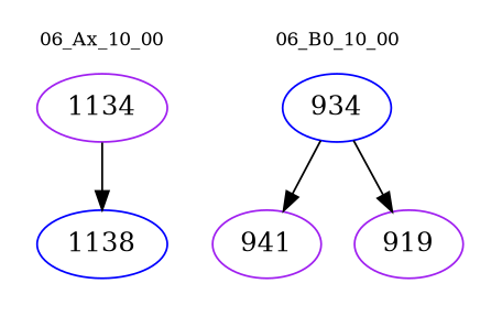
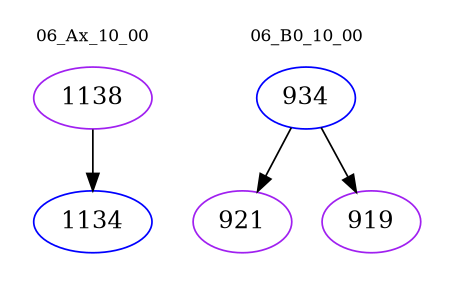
  digraph {
    node [color=blue]
    edge [color=black]
-   n1 [label=1138]
-   n2 [color=purple label=1134]
-   n3 [color=purple label=941]
+   n1 [color=purple label=1138]
+   n2 [label=1134]
+   n3 [color=purple label=921]
    n4 [label=934]
    n5 [color=purple label=919]
    subgraph cluster_1 {
      color=white
      fontsize=10
      label="06_Ax_10_00"
      n1
      n2
    }
    subgraph cluster_2 {
      color=white
      fontsize=10
      label="06_B0_10_00"
      n3
      n4
      n5
    }
-   n2 -> n1
+   n1 -> n2
    n4 -> n3
    n4 -> n5
  }
